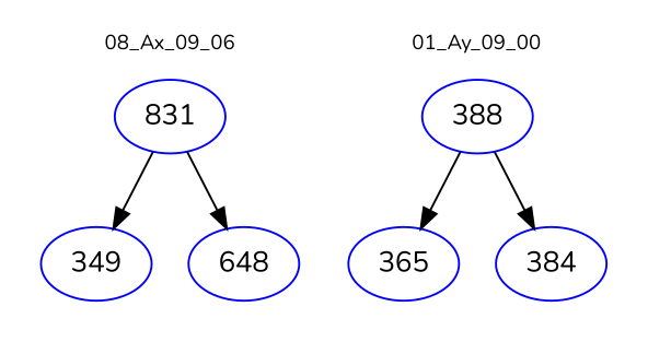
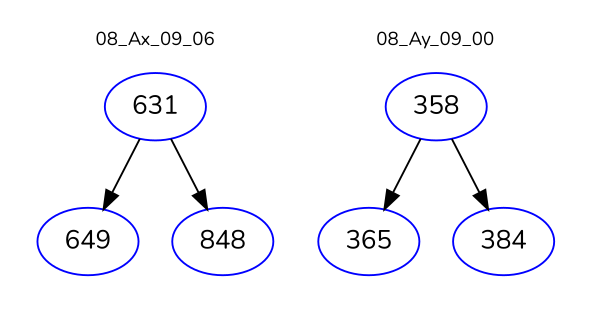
  digraph {
    fontname=Nunito
    node [color=blue fontname=Nunito]
    edge [color=black fontname=Nunito]
-   n1 [label=831]
-   n2 [label=349]
-   n3 [label=648]
-   n4 [label=388]
+   n1 [label=631]
+   n2 [label=649]
+   n3 [label=848]
+   n4 [label=358]
    n5 [label=365]
    n6 [label=384]
    subgraph cluster_1 {
      color=white
      fontsize=10
      label="08_Ax_09_06"
      n1
      n2
      n3
    }
    subgraph cluster_2 {
      color=white
      fontsize=10
-     label="01_Ay_09_00"
+     label="08_Ay_09_00"
      n4
      n5
      n6
    }
    n1 -> n2
    n1 -> n3
    n4 -> n5
    n4 -> n6
  }
